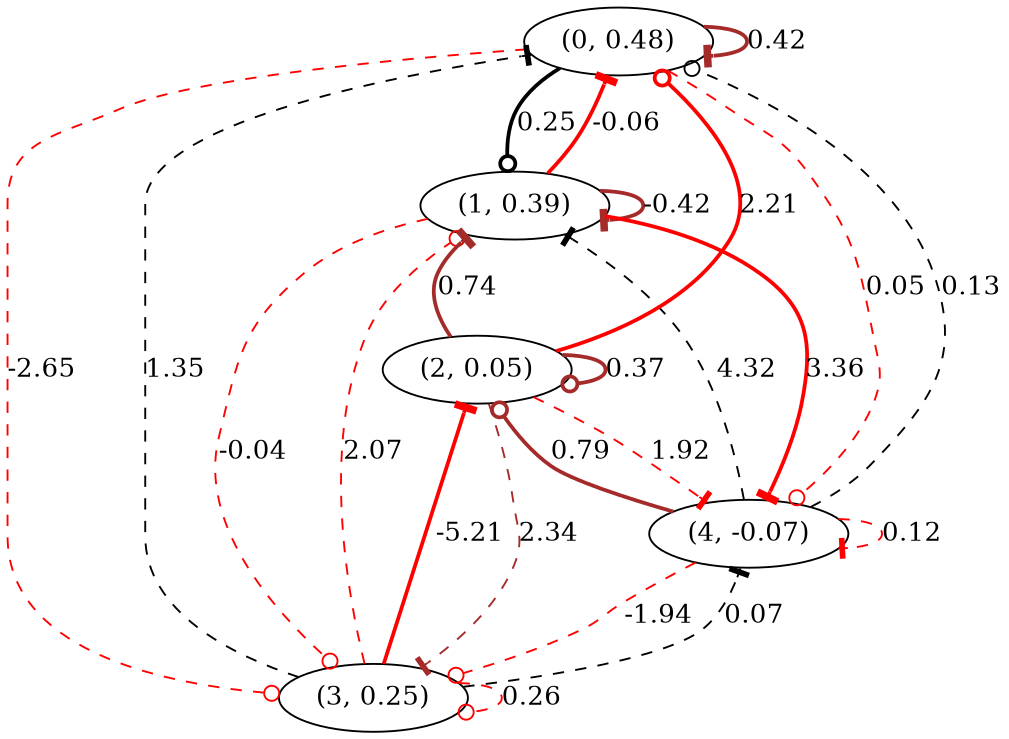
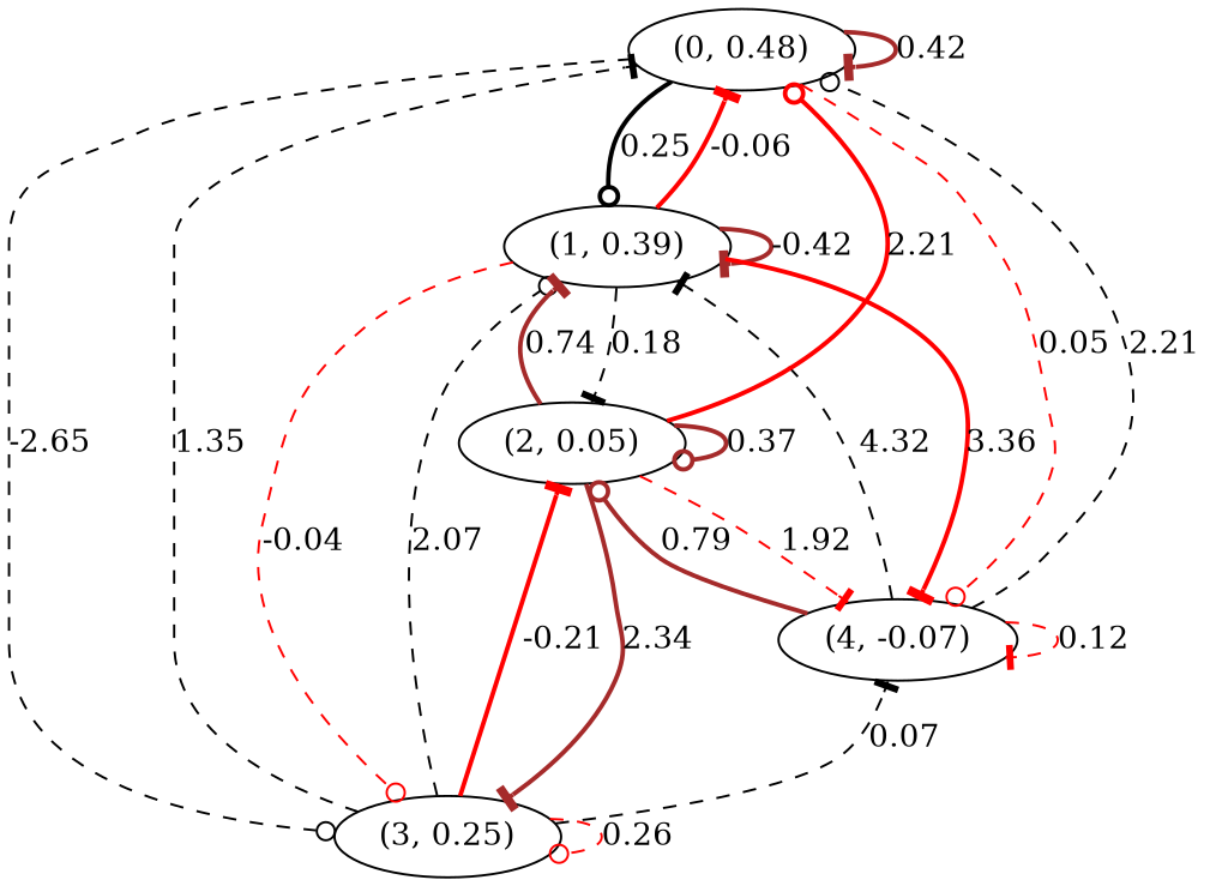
  digraph {
    edge [arrowhead=tee color=red style=dashed]
    n1 [label="(0, 0.48)"]
    n2 [label="(1, 0.39)"]
    n3 [label="(3, 0.25)"]
    n4 [label="(4, -0.07)"]
    n5 [label="(2, 0.05)"]
    n1 -> n1 [color=brown label=0.42 style=bold]
    n1 -> n2 [arrowhead=odot color=black label=0.25 style=bold]
-   n1 -> n3 [arrowhead=odot label=-2.65]
+   n1 -> n3 [arrowhead=odot color=black label=-2.65]
    n1 -> n4 [arrowhead=odot label=0.05]
    n2 -> n1 [label=-0.06 style=bold]
    n2 -> n2 [color=brown label=-0.42 style=bold]
    n2 -> n3 [arrowhead=odot label=-0.04]
    n2 -> n4 [label=3.36 style=bold]
+   n2 -> n5 [color=black label=0.18]
    n3 -> n1 [color=black label=1.35]
-   n3 -> n2 [arrowhead=odot label=2.07]
+   n3 -> n2 [arrowhead=odot color=black label=2.07]
    n3 -> n3 [arrowhead=odot label=0.26]
    n3 -> n4 [color=black label=0.07]
-   n3 -> n5 [label=-5.21 style=bold]
-   n4 -> n1 [arrowhead=odot color=black label=0.13]
+   n3 -> n5 [label=-0.21 style=bold]
+   n4 -> n1 [arrowhead=odot color=black label=2.21]
    n4 -> n2 [color=black label=4.32]
-   n4 -> n3 [arrowhead=odot label=-1.94]
    n4 -> n4 [label=0.12]
    n4 -> n5 [arrowhead=odot color=brown label=0.79 style=bold]
    n5 -> n1 [arrowhead=odot label=2.21 style=bold]
    n5 -> n2 [color=brown label=0.74 style=bold]
-   n5 -> n3 [color=brown label=2.34]
+   n5 -> n3 [color=brown label=2.34 style=bold]
    n5 -> n4 [label=1.92]
    n5 -> n5 [arrowhead=odot color=brown label=0.37 style=bold]
  }
